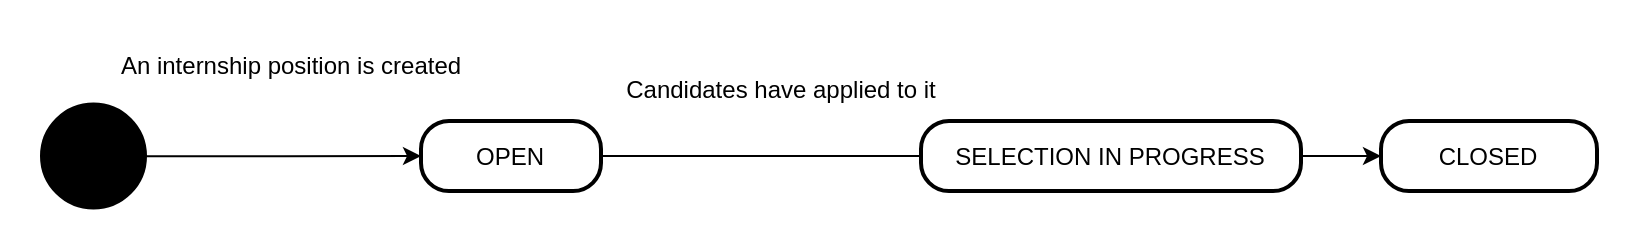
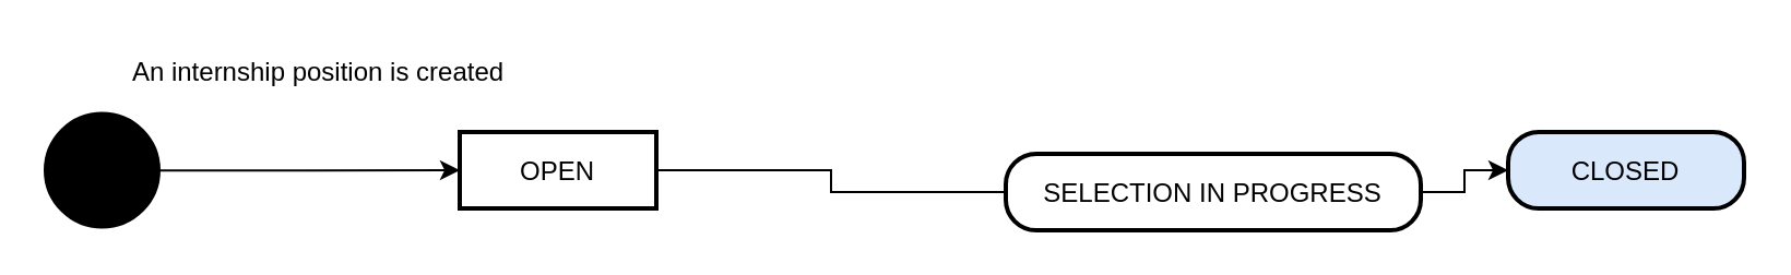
  <mxCell id="0" />
  <mxCell id="1" parent="0" />
  <mxCell id="2" style="edgeStyle=orthogonalEdgeStyle;rounded=0;orthogonalLoop=1;jettySize=auto;html=1;entryX=0;entryY=0.5;entryDx=0;entryDy=0;endArrow=none;" edge="1" parent="1" source="3" target="10"><mxGeometry relative="1" as="geometry" /></mxCell>
- <mxCell id="3" value="OPEN" style="rounded=1;arcSize=40;strokeWidth=2" parent="1" vertex="1"><mxGeometry x="210" y="60" width="90" height="35" as="geometry" /></mxCell>
- <mxCell id="4" value="CLOSED" style="rounded=1;arcSize=40;strokeWidth=2" parent="1" vertex="1"><mxGeometry x="690" y="60" width="108" height="35" as="geometry" /></mxCell>
+ <mxCell id="3" value="OPEN" style="arcSize=40;strokeWidth=2;rounded=0;" parent="1" vertex="1"><mxGeometry x="210" y="60" width="90" height="35" as="geometry" /></mxCell>
+ <mxCell id="4" value="CLOSED" style="rounded=1;arcSize=40;strokeWidth=2;fillColor=#dae8fc;" parent="1" vertex="1"><mxGeometry x="690" y="60" width="108" height="35" as="geometry" /></mxCell>
  <mxCell id="5" style="edgeStyle=orthogonalEdgeStyle;rounded=0;orthogonalLoop=1;jettySize=auto;html=1;entryX=0;entryY=0.5;entryDx=0;entryDy=0;" edge="1" parent="1" source="6" target="3"><mxGeometry relative="1" as="geometry" /></mxCell>
  <mxCell id="6" value="" style="ellipse;whiteSpace=wrap;html=1;aspect=fixed;fillStyle=solid;fillColor=#000000;" vertex="1" parent="1"><mxGeometry y="51.25" width="52.5" height="52.5" as="geometry" x="20" /></mxCell>
  <mxCell id="7" value="An internship position is created&lt;div&gt;&lt;br&gt;&lt;/div&gt;" style="text;html=1;align=center;verticalAlign=middle;resizable=0;points=[];autosize=1;strokeColor=none;fillColor=none;" vertex="1" parent="1"><mxGeometry x="50" y="20" width="190" height="40" as="geometry" /></mxCell>
- <mxCell id="8" value="Candidates have applied to it" style="text;html=1;align=center;verticalAlign=middle;resizable=0;points=[];autosize=1;strokeColor=none;fillColor=none;" vertex="1" parent="1"><mxGeometry x="300" y="30" width="180" height="30" as="geometry" /></mxCell>
  <mxCell id="9" style="edgeStyle=orthogonalEdgeStyle;rounded=0;orthogonalLoop=1;jettySize=auto;html=1;exitX=1;exitY=0.5;exitDx=0;exitDy=0;" edge="1" parent="1" source="10" target="4"><mxGeometry relative="1" as="geometry" /></mxCell>
- <mxCell id="10" value="SELECTION IN PROGRESS" style="rounded=1;arcSize=40;strokeWidth=2" vertex="1" parent="1"><mxGeometry x="460" y="60" width="190" height="35" as="geometry" /></mxCell>
+ <mxCell id="10" value="SELECTION IN PROGRESS" style="rounded=1;arcSize=40;strokeWidth=2" vertex="1" parent="1"><mxGeometry x="460" y="70" width="190" height="35" as="geometry" /></mxCell>
